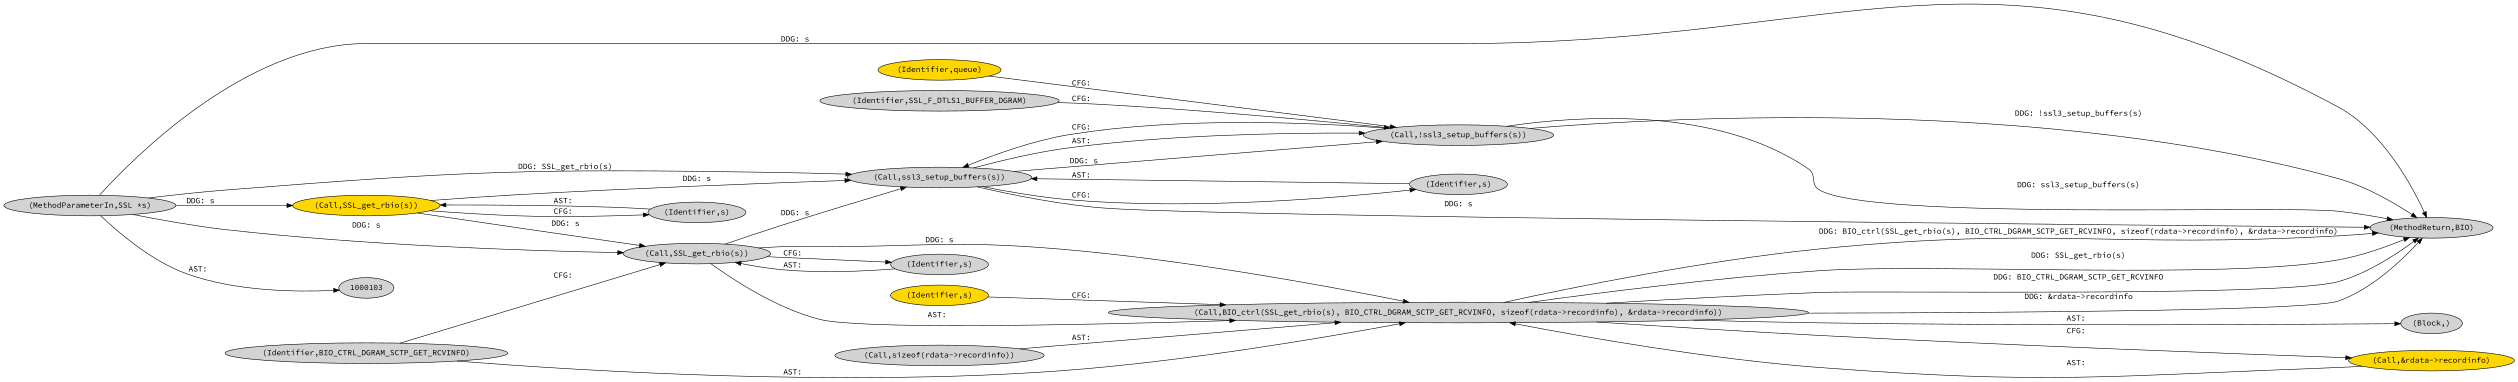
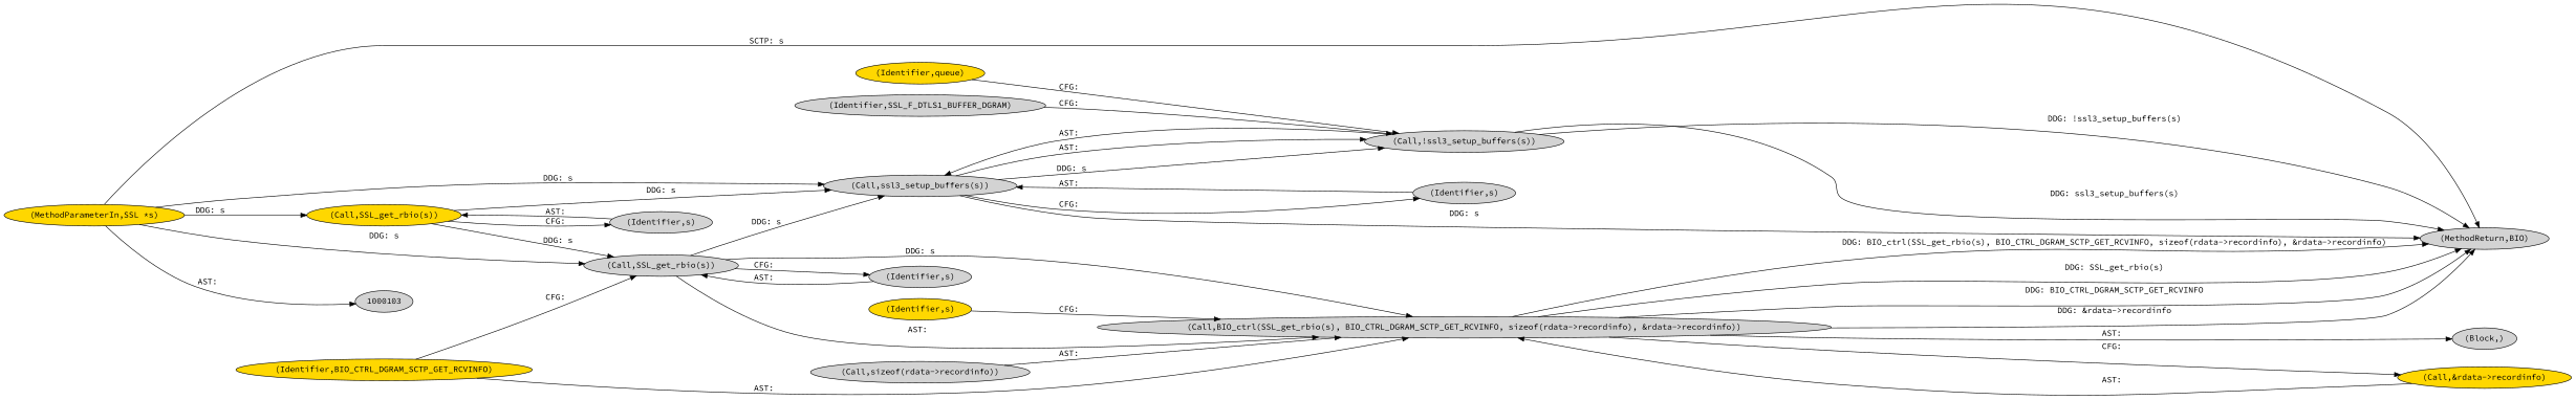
  digraph {
    fontname="Source Code Pro"
    rankdir=LR
    node [fillcolor=lightgrey fontname="Source Code Pro" style=filled]
    edge [fontname="Source Code Pro"]
    n1 [label="(Call,SSL_get_rbio(s))"]
    n2 [label="(Call,BIO_ctrl(SSL_get_rbio(s), BIO_CTRL_DGRAM_SCTP_GET_RCVINFO, sizeof(rdata->recordinfo), &rdata->recordinfo))"]
    n3 [label="(Call,ssl3_setup_buffers(s))"]
    n4 [label="(Identifier,s)"]
    n5 [label="(MethodReturn,BIO)"]
    n6 [fillcolor=gold label="(Call,&rdata->recordinfo)"]
    n7 [label="(Block,)"]
    n8 [label="(Call,!ssl3_setup_buffers(s))"]
    n9 [label="(Identifier,s)"]
    n10 [fillcolor=gold label="(Call,SSL_get_rbio(s))"]
    n11 [label="(Identifier,s)"]
-   n12 [label="(MethodParameterIn,SSL *s)"]
+   n12 [fillcolor=gold label="(MethodParameterIn,SSL *s)"]
    1000103
    n14 [fillcolor=gold label="(Identifier,queue)"]
    n15 [fillcolor=gold label="(Identifier,s)"]
    n16 [label="(Identifier,SSL_F_DTLS1_BUFFER_DGRAM)"]
-   n17 [label="(Identifier,BIO_CTRL_DGRAM_SCTP_GET_RCVINFO)"]
+   n17 [fillcolor=gold label="(Identifier,BIO_CTRL_DGRAM_SCTP_GET_RCVINFO)"]
    n18 [label="(Call,sizeof(rdata->recordinfo))"]
    n1 -> n2 [label="AST: "]
    n1 -> n2 [label="DDG: s"]
    n1 -> n3 [label="DDG: s"]
    n1 -> n4 [label="CFG: "]
    n2 -> n5 [label="DDG: &rdata->recordinfo"]
    n2 -> n5 [label="DDG: BIO_ctrl(SSL_get_rbio(s), BIO_CTRL_DGRAM_SCTP_GET_RCVINFO, sizeof(rdata->recordinfo), &rdata->recordinfo)"]
    n2 -> n5 [label="DDG: SSL_get_rbio(s)"]
    n2 -> n5 [label="DDG: BIO_CTRL_DGRAM_SCTP_GET_RCVINFO"]
    n2 -> n6 [label="CFG: "]
    n2 -> n7 [label="AST: "]
    n3 -> n5 [label="DDG: s"]
    n3 -> n8 [label="AST: "]
    n3 -> n8 [label="DDG: s"]
    n3 -> n9 [label="CFG: "]
    n4 -> n1 [label="AST: "]
    n6 -> n2 [label="AST: "]
-   n8 -> n3 [label="CFG: "]
+   n8 -> n3 [label="AST: "]
    n8 -> n5 [label="DDG: !ssl3_setup_buffers(s)"]
    n8 -> n5 [label="DDG: ssl3_setup_buffers(s)"]
    n9 -> n3 [label="AST: "]
    n10 -> n1 [label="DDG: s"]
    n10 -> n3 [label="DDG: s"]
    n10 -> n11 [label="CFG: "]
    n11 -> n10 [label="AST: "]
    n12 -> n1 [label="DDG: s"]
-   n12 -> n3 [label="DDG: SSL_get_rbio(s)"]
-   n12 -> n5 [label="DDG: s"]
+   n12 -> n3 [label="DDG: s"]
+   n12 -> n5 [label="SCTP: s"]
    n12 -> n10 [label="DDG: s"]
    n12 -> 1000103 [label="AST: "]
    n14 -> n8 [label="CFG: "]
    n15 -> n2 [label="CFG: "]
    n16 -> n8 [label="CFG: "]
    n17 -> n1 [label="CFG: "]
    n17 -> n2 [label="AST: "]
    n18 -> n2 [label="AST: "]
  }
